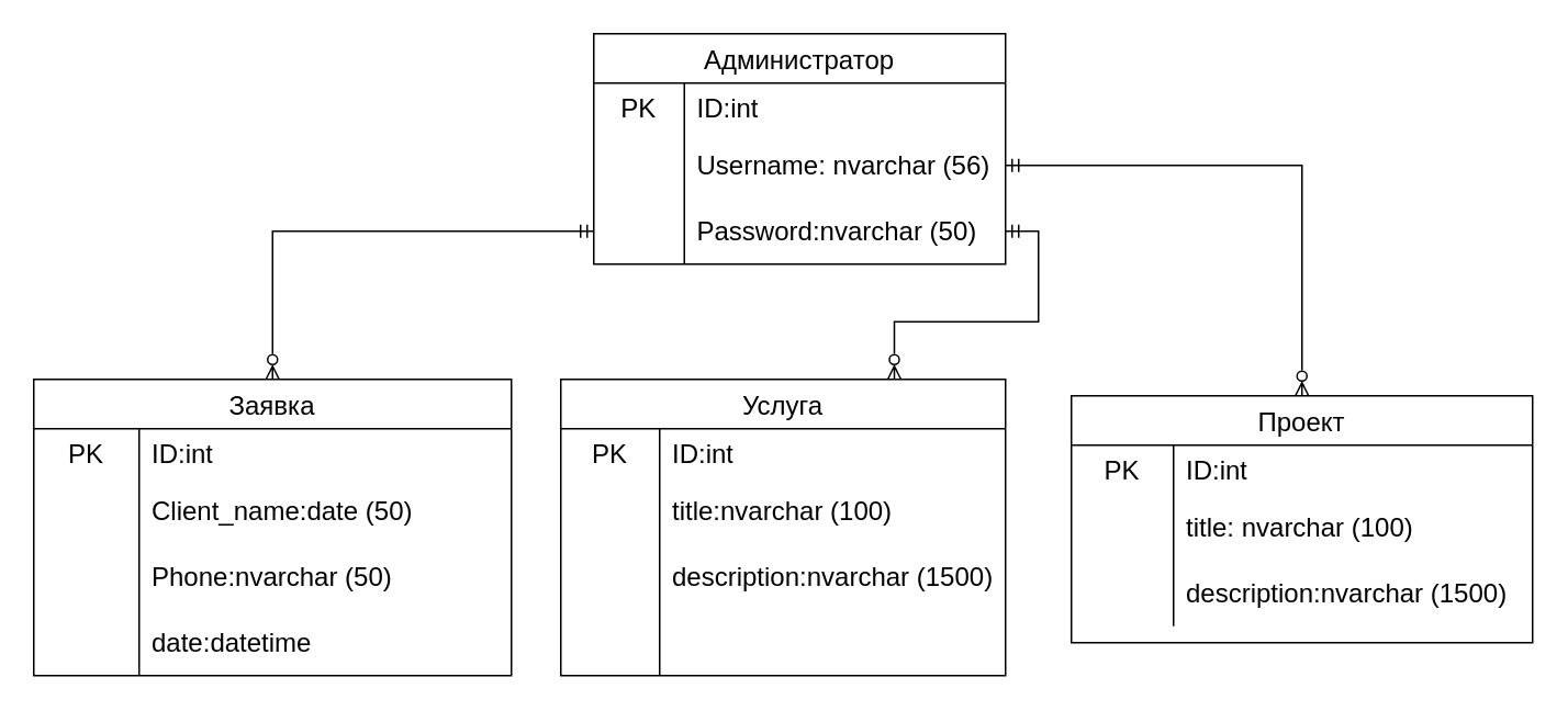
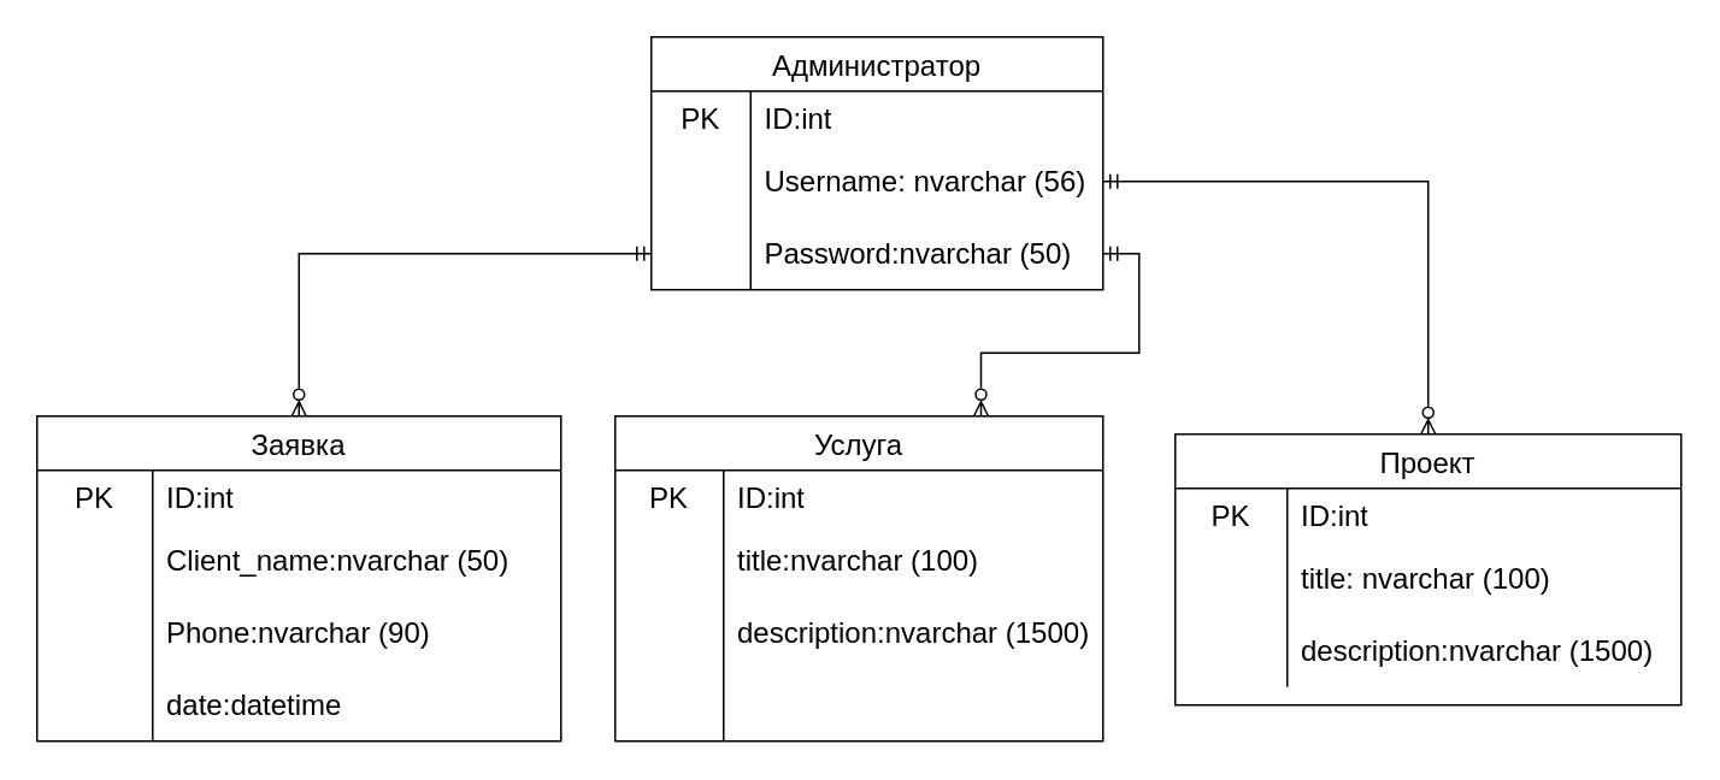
  <mxCell id="0" />
  <mxCell id="1" parent="0" />
  <mxCell id="2" value="Администратор" style="shape=table;startSize=30;container=1;collapsible=0;childLayout=tableLayout;fixedRows=1;rowLines=0;fontStyle=0;strokeColor=default;fontSize=16;" vertex="1" parent="1"><mxGeometry x="360" y="20" width="250" height="140" as="geometry" /></mxCell>
  <mxCell id="3" value="" style="shape=tableRow;horizontal=0;startSize=0;swimlaneHead=0;swimlaneBody=0;top=0;left=0;bottom=0;right=0;collapsible=0;dropTarget=0;fillColor=none;points=[[0,0.5],[1,0.5]];portConstraint=eastwest;strokeColor=inherit;fontSize=16;" vertex="1" parent="2"><mxGeometry y="30" width="250" height="30" as="geometry" /></mxCell>
  <mxCell id="4" value="PK" style="shape=partialRectangle;html=1;whiteSpace=wrap;connectable=0;fillColor=none;top=0;left=0;bottom=0;right=0;overflow=hidden;pointerEvents=1;strokeColor=inherit;fontSize=16;" vertex="1" parent="3"><mxGeometry width="55" height="30" as="geometry"><mxRectangle width="55" height="30" as="alternateBounds" /></mxGeometry></mxCell>
  <mxCell id="5" value="ID:int" style="shape=partialRectangle;html=1;whiteSpace=wrap;connectable=0;fillColor=none;top=0;left=0;bottom=0;right=0;align=left;spacingLeft=6;overflow=hidden;strokeColor=inherit;fontSize=16;" vertex="1" parent="3"><mxGeometry x="55" width="195" height="30" as="geometry"><mxRectangle width="195" height="30" as="alternateBounds" /></mxGeometry></mxCell>
  <mxCell id="6" value="" style="shape=tableRow;horizontal=0;startSize=0;swimlaneHead=0;swimlaneBody=0;top=0;left=0;bottom=0;right=0;collapsible=0;dropTarget=0;fillColor=none;points=[[0,0.5],[1,0.5]];portConstraint=eastwest;strokeColor=inherit;fontSize=16;" vertex="1" parent="2"><mxGeometry y="60" width="250" height="40" as="geometry" /></mxCell>
  <mxCell id="7" value="" style="shape=partialRectangle;html=1;whiteSpace=wrap;connectable=0;fillColor=none;top=0;left=0;bottom=0;right=0;overflow=hidden;strokeColor=inherit;fontSize=16;" vertex="1" parent="6"><mxGeometry width="55" height="40" as="geometry"><mxRectangle width="55" height="40" as="alternateBounds" /></mxGeometry></mxCell>
  <mxCell id="8" value="Username: nvarchar (56)" style="shape=partialRectangle;html=1;whiteSpace=wrap;connectable=0;fillColor=none;top=0;left=0;bottom=0;right=0;align=left;spacingLeft=6;overflow=hidden;strokeColor=inherit;fontSize=16;" vertex="1" parent="6"><mxGeometry x="55" width="195" height="40" as="geometry"><mxRectangle width="195" height="40" as="alternateBounds" /></mxGeometry></mxCell>
  <mxCell id="9" value="" style="shape=tableRow;horizontal=0;startSize=0;swimlaneHead=0;swimlaneBody=0;top=0;left=0;bottom=0;right=0;collapsible=0;dropTarget=0;fillColor=none;points=[[0,0.5],[1,0.5]];portConstraint=eastwest;strokeColor=inherit;fontSize=16;" vertex="1" parent="2"><mxGeometry y="100" width="250" height="40" as="geometry" /></mxCell>
  <mxCell id="10" value="" style="shape=partialRectangle;html=1;whiteSpace=wrap;connectable=0;fillColor=none;top=0;left=0;bottom=0;right=0;overflow=hidden;strokeColor=inherit;fontSize=16;" vertex="1" parent="9"><mxGeometry width="55" height="40" as="geometry"><mxRectangle width="55" height="40" as="alternateBounds" /></mxGeometry></mxCell>
  <mxCell id="11" value="Password:nvarchar (50)" style="shape=partialRectangle;html=1;whiteSpace=wrap;connectable=0;fillColor=none;top=0;left=0;bottom=0;right=0;align=left;spacingLeft=6;overflow=hidden;strokeColor=inherit;fontSize=16;" vertex="1" parent="9"><mxGeometry x="55" width="195" height="40" as="geometry"><mxRectangle width="195" height="40" as="alternateBounds" /></mxGeometry></mxCell>
  <mxCell id="12" value="Заявка" style="shape=table;startSize=30;container=1;collapsible=0;childLayout=tableLayout;fixedRows=1;rowLines=0;fontStyle=0;strokeColor=default;fontSize=16;" vertex="1" parent="1"><mxGeometry x="20" y="230" width="290" height="180" as="geometry" /></mxCell>
  <mxCell id="13" value="" style="shape=tableRow;horizontal=0;startSize=0;swimlaneHead=0;swimlaneBody=0;top=0;left=0;bottom=0;right=0;collapsible=0;dropTarget=0;fillColor=none;points=[[0,0.5],[1,0.5]];portConstraint=eastwest;strokeColor=inherit;fontSize=16;" vertex="1" parent="12"><mxGeometry y="30" width="290" height="30" as="geometry" /></mxCell>
  <mxCell id="14" value="PK" style="shape=partialRectangle;html=1;whiteSpace=wrap;connectable=0;fillColor=none;top=0;left=0;bottom=0;right=0;overflow=hidden;pointerEvents=1;strokeColor=inherit;fontSize=16;" vertex="1" parent="13"><mxGeometry width="64" height="30" as="geometry"><mxRectangle width="64" height="30" as="alternateBounds" /></mxGeometry></mxCell>
  <mxCell id="15" value="ID:int" style="shape=partialRectangle;html=1;whiteSpace=wrap;connectable=0;fillColor=none;top=0;left=0;bottom=0;right=0;align=left;spacingLeft=6;overflow=hidden;strokeColor=inherit;fontSize=16;" vertex="1" parent="13"><mxGeometry x="64" width="226" height="30" as="geometry"><mxRectangle width="226" height="30" as="alternateBounds" /></mxGeometry></mxCell>
  <mxCell id="16" value="" style="shape=tableRow;horizontal=0;startSize=0;swimlaneHead=0;swimlaneBody=0;top=0;left=0;bottom=0;right=0;collapsible=0;dropTarget=0;fillColor=none;points=[[0,0.5],[1,0.5]];portConstraint=eastwest;strokeColor=inherit;fontSize=16;" vertex="1" parent="12"><mxGeometry y="60" width="290" height="40" as="geometry" /></mxCell>
  <mxCell id="17" value="" style="shape=partialRectangle;html=1;whiteSpace=wrap;connectable=0;fillColor=none;top=0;left=0;bottom=0;right=0;overflow=hidden;strokeColor=inherit;fontSize=16;" vertex="1" parent="16"><mxGeometry width="64" height="40" as="geometry"><mxRectangle width="64" height="40" as="alternateBounds" /></mxGeometry></mxCell>
- <mxCell id="18" value="Client_name:date (50)" style="shape=partialRectangle;html=1;whiteSpace=wrap;connectable=0;fillColor=none;top=0;left=0;bottom=0;right=0;align=left;spacingLeft=6;overflow=hidden;strokeColor=inherit;fontSize=16;" vertex="1" parent="16"><mxGeometry x="64" width="226" height="40" as="geometry"><mxRectangle width="226" height="40" as="alternateBounds" /></mxGeometry></mxCell>
+ <mxCell id="18" value="Client_name:nvarchar (50)" style="shape=partialRectangle;html=1;whiteSpace=wrap;connectable=0;fillColor=none;top=0;left=0;bottom=0;right=0;align=left;spacingLeft=6;overflow=hidden;strokeColor=inherit;fontSize=16;" vertex="1" parent="16"><mxGeometry x="64" width="226" height="40" as="geometry"><mxRectangle width="226" height="40" as="alternateBounds" /></mxGeometry></mxCell>
  <mxCell id="19" value="" style="shape=tableRow;horizontal=0;startSize=0;swimlaneHead=0;swimlaneBody=0;top=0;left=0;bottom=0;right=0;collapsible=0;dropTarget=0;fillColor=none;points=[[0,0.5],[1,0.5]];portConstraint=eastwest;strokeColor=inherit;fontSize=16;" vertex="1" parent="12"><mxGeometry y="100" width="290" height="40" as="geometry" /></mxCell>
  <mxCell id="20" value="" style="shape=partialRectangle;html=1;whiteSpace=wrap;connectable=0;fillColor=none;top=0;left=0;bottom=0;right=0;overflow=hidden;strokeColor=inherit;fontSize=16;" vertex="1" parent="19"><mxGeometry width="64" height="40" as="geometry"><mxRectangle width="64" height="40" as="alternateBounds" /></mxGeometry></mxCell>
- <mxCell id="21" value="Phone:nvarchar (50)" style="shape=partialRectangle;html=1;whiteSpace=wrap;connectable=0;fillColor=none;top=0;left=0;bottom=0;right=0;align=left;spacingLeft=6;overflow=hidden;strokeColor=inherit;fontSize=16;" vertex="1" parent="19"><mxGeometry x="64" width="226" height="40" as="geometry"><mxRectangle width="226" height="40" as="alternateBounds" /></mxGeometry></mxCell>
+ <mxCell id="21" value="Phone:nvarchar (90)" style="shape=partialRectangle;html=1;whiteSpace=wrap;connectable=0;fillColor=none;top=0;left=0;bottom=0;right=0;align=left;spacingLeft=6;overflow=hidden;strokeColor=inherit;fontSize=16;" vertex="1" parent="19"><mxGeometry x="64" width="226" height="40" as="geometry"><mxRectangle width="226" height="40" as="alternateBounds" /></mxGeometry></mxCell>
  <mxCell id="22" value="" style="shape=tableRow;horizontal=0;startSize=0;swimlaneHead=0;swimlaneBody=0;top=0;left=0;bottom=0;right=0;collapsible=0;dropTarget=0;fillColor=none;points=[[0,0.5],[1,0.5]];portConstraint=eastwest;strokeColor=inherit;fontSize=16;" vertex="1" parent="12"><mxGeometry y="140" width="290" height="40" as="geometry" /></mxCell>
  <mxCell id="23" value="" style="shape=partialRectangle;html=1;whiteSpace=wrap;connectable=0;fillColor=none;top=0;left=0;bottom=0;right=0;overflow=hidden;strokeColor=inherit;fontSize=16;" vertex="1" parent="22"><mxGeometry width="64" height="40" as="geometry"><mxRectangle width="64" height="40" as="alternateBounds" /></mxGeometry></mxCell>
  <mxCell id="24" value="date:datetime" style="shape=partialRectangle;html=1;whiteSpace=wrap;connectable=0;fillColor=none;top=0;left=0;bottom=0;right=0;align=left;spacingLeft=6;overflow=hidden;strokeColor=inherit;fontSize=16;" vertex="1" parent="22"><mxGeometry x="64" width="226" height="40" as="geometry"><mxRectangle width="226" height="40" as="alternateBounds" /></mxGeometry></mxCell>
  <mxCell id="25" style="edgeStyle=orthogonalEdgeStyle;rounded=0;orthogonalLoop=1;jettySize=auto;html=1;exitX=0;exitY=0.5;exitDx=0;exitDy=0;entryX=0.5;entryY=0;entryDx=0;entryDy=0;endArrow=ERzeroToMany;endFill=0;startArrow=ERmandOne;startFill=0;" edge="1" parent="1" source="9" target="12"><mxGeometry relative="1" as="geometry" /></mxCell>
  <mxCell id="26" value="Услуга" style="shape=table;startSize=30;container=1;collapsible=0;childLayout=tableLayout;fixedRows=1;rowLines=0;fontStyle=0;strokeColor=default;fontSize=16;" vertex="1" parent="1"><mxGeometry x="340" y="230" width="270" height="180" as="geometry" /></mxCell>
  <mxCell id="27" value="" style="shape=tableRow;horizontal=0;startSize=0;swimlaneHead=0;swimlaneBody=0;top=0;left=0;bottom=0;right=0;collapsible=0;dropTarget=0;fillColor=none;points=[[0,0.5],[1,0.5]];portConstraint=eastwest;strokeColor=inherit;fontSize=16;" vertex="1" parent="26"><mxGeometry y="30" width="270" height="30" as="geometry" /></mxCell>
  <mxCell id="28" value="PK" style="shape=partialRectangle;html=1;whiteSpace=wrap;connectable=0;fillColor=none;top=0;left=0;bottom=0;right=0;overflow=hidden;pointerEvents=1;strokeColor=inherit;fontSize=16;" vertex="1" parent="27"><mxGeometry width="60" height="30" as="geometry"><mxRectangle width="60" height="30" as="alternateBounds" /></mxGeometry></mxCell>
  <mxCell id="29" value="ID:int" style="shape=partialRectangle;html=1;whiteSpace=wrap;connectable=0;fillColor=none;top=0;left=0;bottom=0;right=0;align=left;spacingLeft=6;overflow=hidden;strokeColor=inherit;fontSize=16;" vertex="1" parent="27"><mxGeometry x="60" width="210" height="30" as="geometry"><mxRectangle width="210" height="30" as="alternateBounds" /></mxGeometry></mxCell>
  <mxCell id="30" value="" style="shape=tableRow;horizontal=0;startSize=0;swimlaneHead=0;swimlaneBody=0;top=0;left=0;bottom=0;right=0;collapsible=0;dropTarget=0;fillColor=none;points=[[0,0.5],[1,0.5]];portConstraint=eastwest;strokeColor=inherit;fontSize=16;" vertex="1" parent="26"><mxGeometry y="60" width="270" height="40" as="geometry" /></mxCell>
  <mxCell id="31" value="" style="shape=partialRectangle;html=1;whiteSpace=wrap;connectable=0;fillColor=none;top=0;left=0;bottom=0;right=0;overflow=hidden;strokeColor=inherit;fontSize=16;" vertex="1" parent="30"><mxGeometry width="60" height="40" as="geometry"><mxRectangle width="60" height="40" as="alternateBounds" /></mxGeometry></mxCell>
  <mxCell id="32" value="title:nvarchar (100)" style="shape=partialRectangle;html=1;whiteSpace=wrap;connectable=0;fillColor=none;top=0;left=0;bottom=0;right=0;align=left;spacingLeft=6;overflow=hidden;strokeColor=inherit;fontSize=16;" vertex="1" parent="30"><mxGeometry x="60" width="210" height="40" as="geometry"><mxRectangle width="210" height="40" as="alternateBounds" /></mxGeometry></mxCell>
  <mxCell id="33" value="" style="shape=tableRow;horizontal=0;startSize=0;swimlaneHead=0;swimlaneBody=0;top=0;left=0;bottom=0;right=0;collapsible=0;dropTarget=0;fillColor=none;points=[[0,0.5],[1,0.5]];portConstraint=eastwest;strokeColor=inherit;fontSize=16;" vertex="1" parent="26"><mxGeometry y="100" width="270" height="40" as="geometry" /></mxCell>
  <mxCell id="34" value="" style="shape=partialRectangle;html=1;whiteSpace=wrap;connectable=0;fillColor=none;top=0;left=0;bottom=0;right=0;overflow=hidden;strokeColor=inherit;fontSize=16;" vertex="1" parent="33"><mxGeometry width="60" height="40" as="geometry"><mxRectangle width="60" height="40" as="alternateBounds" /></mxGeometry></mxCell>
  <mxCell id="35" value="description:nvarchar (1500)" style="shape=partialRectangle;html=1;whiteSpace=wrap;connectable=0;fillColor=none;top=0;left=0;bottom=0;right=0;align=left;spacingLeft=6;overflow=hidden;strokeColor=inherit;fontSize=16;" vertex="1" parent="33"><mxGeometry x="60" width="210" height="40" as="geometry"><mxRectangle width="210" height="40" as="alternateBounds" /></mxGeometry></mxCell>
  <mxCell id="36" value="" style="shape=tableRow;horizontal=0;startSize=0;swimlaneHead=0;swimlaneBody=0;top=0;left=0;bottom=0;right=0;collapsible=0;dropTarget=0;fillColor=none;points=[[0,0.5],[1,0.5]];portConstraint=eastwest;strokeColor=inherit;fontSize=16;" vertex="1" parent="26"><mxGeometry y="140" width="270" height="40" as="geometry" /></mxCell>
  <mxCell id="37" value="" style="shape=partialRectangle;html=1;whiteSpace=wrap;connectable=0;fillColor=none;top=0;left=0;bottom=0;right=0;overflow=hidden;strokeColor=inherit;fontSize=16;" vertex="1" parent="36"><mxGeometry width="60" height="40" as="geometry"><mxRectangle width="60" height="40" as="alternateBounds" /></mxGeometry></mxCell>
  <mxCell id="38" value="" style="shape=partialRectangle;html=1;whiteSpace=wrap;connectable=0;fillColor=none;top=0;left=0;bottom=0;right=0;align=left;spacingLeft=6;overflow=hidden;strokeColor=inherit;fontSize=16;" vertex="1" parent="36"><mxGeometry x="60" width="210" height="40" as="geometry"><mxRectangle width="210" height="40" as="alternateBounds" /></mxGeometry></mxCell>
  <mxCell id="39" style="edgeStyle=orthogonalEdgeStyle;rounded=0;orthogonalLoop=1;jettySize=auto;html=1;exitX=1;exitY=0.5;exitDx=0;exitDy=0;entryX=0.75;entryY=0;entryDx=0;entryDy=0;startArrow=ERmandOne;startFill=0;endArrow=ERzeroToMany;endFill=0;" edge="1" parent="1" source="9" target="26"><mxGeometry relative="1" as="geometry" /></mxCell>
  <mxCell id="40" value="Проект" style="shape=table;startSize=30;container=1;collapsible=0;childLayout=tableLayout;fixedRows=1;rowLines=0;fontStyle=0;strokeColor=default;fontSize=16;" vertex="1" parent="1"><mxGeometry x="650" y="240" width="280" height="150" as="geometry" /></mxCell>
  <mxCell id="41" value="" style="shape=tableRow;horizontal=0;startSize=0;swimlaneHead=0;swimlaneBody=0;top=0;left=0;bottom=0;right=0;collapsible=0;dropTarget=0;fillColor=none;points=[[0,0.5],[1,0.5]];portConstraint=eastwest;strokeColor=inherit;fontSize=16;" vertex="1" parent="40"><mxGeometry y="30" width="280" height="30" as="geometry" /></mxCell>
  <mxCell id="42" value="PK" style="shape=partialRectangle;html=1;whiteSpace=wrap;connectable=0;fillColor=none;top=0;left=0;bottom=0;right=0;overflow=hidden;pointerEvents=1;strokeColor=inherit;fontSize=16;" vertex="1" parent="41"><mxGeometry width="62" height="30" as="geometry"><mxRectangle width="62" height="30" as="alternateBounds" /></mxGeometry></mxCell>
  <mxCell id="43" value="ID:int" style="shape=partialRectangle;html=1;whiteSpace=wrap;connectable=0;fillColor=none;top=0;left=0;bottom=0;right=0;align=left;spacingLeft=6;overflow=hidden;strokeColor=inherit;fontSize=16;" vertex="1" parent="41"><mxGeometry x="62" width="218" height="30" as="geometry"><mxRectangle width="218" height="30" as="alternateBounds" /></mxGeometry></mxCell>
  <mxCell id="44" value="" style="shape=tableRow;horizontal=0;startSize=0;swimlaneHead=0;swimlaneBody=0;top=0;left=0;bottom=0;right=0;collapsible=0;dropTarget=0;fillColor=none;points=[[0,0.5],[1,0.5]];portConstraint=eastwest;strokeColor=inherit;fontSize=16;" vertex="1" parent="40"><mxGeometry y="60" width="280" height="40" as="geometry" /></mxCell>
  <mxCell id="45" value="" style="shape=partialRectangle;html=1;whiteSpace=wrap;connectable=0;fillColor=none;top=0;left=0;bottom=0;right=0;overflow=hidden;strokeColor=inherit;fontSize=16;" vertex="1" parent="44"><mxGeometry width="62" height="40" as="geometry"><mxRectangle width="62" height="40" as="alternateBounds" /></mxGeometry></mxCell>
  <mxCell id="46" value="title: nvarchar (100)" style="shape=partialRectangle;html=1;whiteSpace=wrap;connectable=0;fillColor=none;top=0;left=0;bottom=0;right=0;align=left;spacingLeft=6;overflow=hidden;strokeColor=inherit;fontSize=16;" vertex="1" parent="44"><mxGeometry x="62" width="218" height="40" as="geometry"><mxRectangle width="218" height="40" as="alternateBounds" /></mxGeometry></mxCell>
  <mxCell id="47" value="" style="shape=tableRow;horizontal=0;startSize=0;swimlaneHead=0;swimlaneBody=0;top=0;left=0;bottom=0;right=0;collapsible=0;dropTarget=0;fillColor=none;points=[[0,0.5],[1,0.5]];portConstraint=eastwest;strokeColor=inherit;fontSize=16;" vertex="1" parent="40"><mxGeometry y="100" width="280" height="40" as="geometry" /></mxCell>
  <mxCell id="48" value="" style="shape=partialRectangle;html=1;whiteSpace=wrap;connectable=0;fillColor=none;top=0;left=0;bottom=0;right=0;overflow=hidden;strokeColor=inherit;fontSize=16;" vertex="1" parent="47"><mxGeometry width="62" height="40" as="geometry"><mxRectangle width="62" height="40" as="alternateBounds" /></mxGeometry></mxCell>
  <mxCell id="49" value="description:nvarchar (1500)" style="shape=partialRectangle;html=1;whiteSpace=wrap;connectable=0;fillColor=none;top=0;left=0;bottom=0;right=0;align=left;spacingLeft=6;overflow=hidden;strokeColor=inherit;fontSize=16;" vertex="1" parent="47"><mxGeometry x="62" width="218" height="40" as="geometry"><mxRectangle width="218" height="40" as="alternateBounds" /></mxGeometry></mxCell>
  <mxCell id="50" style="edgeStyle=orthogonalEdgeStyle;rounded=0;orthogonalLoop=1;jettySize=auto;html=1;exitX=1;exitY=0.5;exitDx=0;exitDy=0;entryX=0.5;entryY=0;entryDx=0;entryDy=0;endArrow=ERzeroToMany;endFill=0;startArrow=ERmandOne;startFill=0;" edge="1" parent="1" source="6" target="40"><mxGeometry relative="1" as="geometry" /></mxCell>
